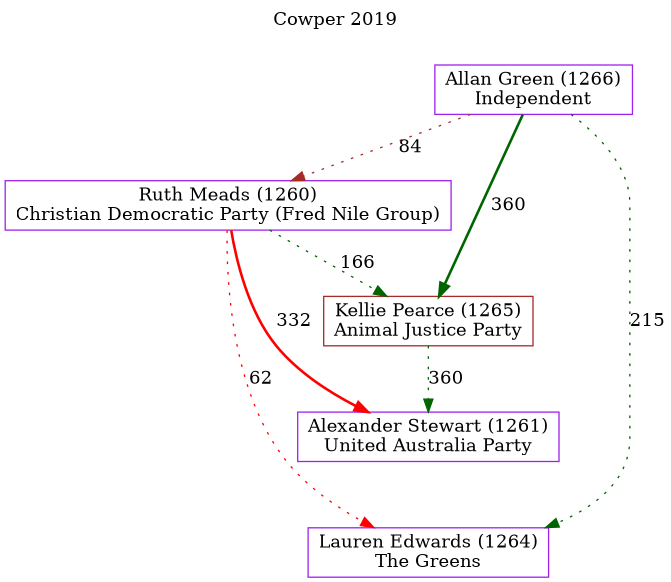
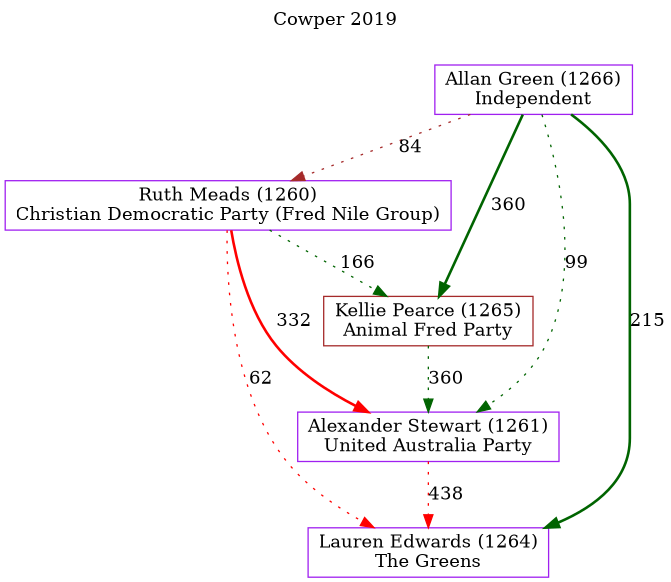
  digraph {
    label="Cowper 2019"
    labelloc=t
    mclimit=10
    node [color=purple shape=box]
    edge [color=darkgreen style=dotted]
    n1 [label="Alexander Stewart (1261)\nUnited Australia Party"]
    n2 [label="Lauren Edwards (1264)\nThe Greens"]
    n3 [label="Allan Green (1266)\nIndependent"]
-   n4 [color=brown label="Kellie Pearce (1265)\nAnimal Justice Party"]
+   n4 [color=brown label="Kellie Pearce (1265)\nAnimal Fred Party"]
    n5 [label="Ruth Meads (1260)\nChristian Democratic Party (Fred Nile Group)"]
-   n3 -> n2 [label=215]
+   n1 -> n2 [color=red label=438]
+   n3 -> n1 [label=99]
+   n3 -> n2 [label=215 style=bold]
    n3 -> n4 [label=360 style=bold]
    n3 -> n5 [color=brown label=84]
    n4 -> n1 [label=360]
    n5 -> n1 [color=red label=332 style=bold]
    n5 -> n2 [color=red label=62]
    n5 -> n4 [label=166]
  }
